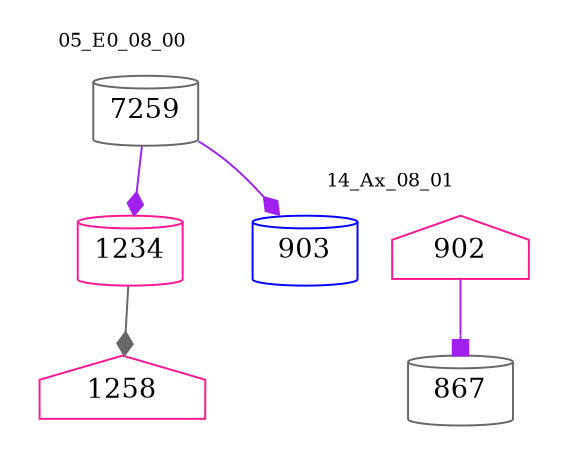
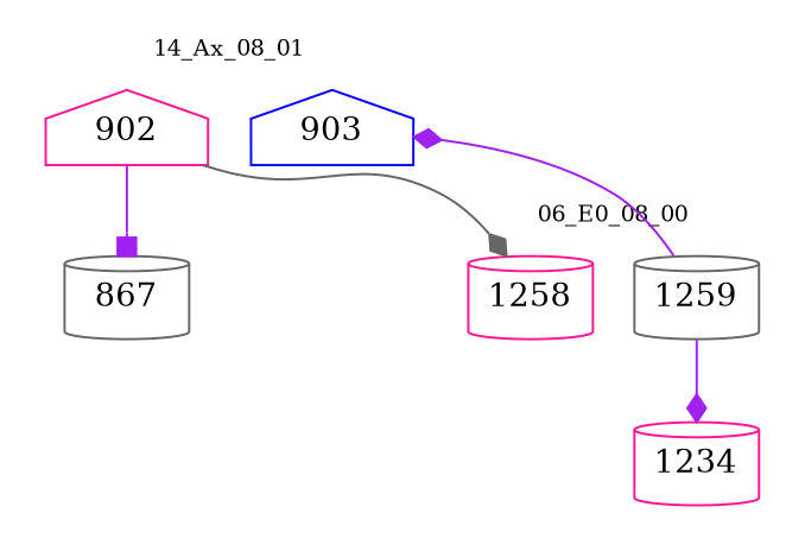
  digraph {
    node [color=deeppink shape=house]
    edge [arrowhead=diamond color=purple]
    n1 [label=902]
    n2 [color=gray40 label=867 shape=cylinder]
-   n3 [color=blue label=903 shape=cylinder]
-   n4 [color=gray40 label=7259 shape=cylinder]
+   n3 [color=blue label=903]
+   n4 [color=gray40 label=1259 shape=cylinder]
    n5 [label=1234 shape=cylinder]
-   n6 [label=1258]
+   n6 [label=1258 shape=cylinder]
    subgraph cluster_1 {
      color=white
      fontsize=10
      label="14_Ax_08_01"
      n1
      n2
      n3
    }
    subgraph cluster_2 {
      color=white
      fontsize=10
-     label="05_E0_08_00"
+     label="06_E0_08_00"
      n4
      n5
      n6
    }
    n1 -> n2 [arrowhead=box]
    n4 -> n3
    n4 -> n5
-   n5 -> n6 [color=gray40]
+   n1 -> n6 [color=gray40]
  }
